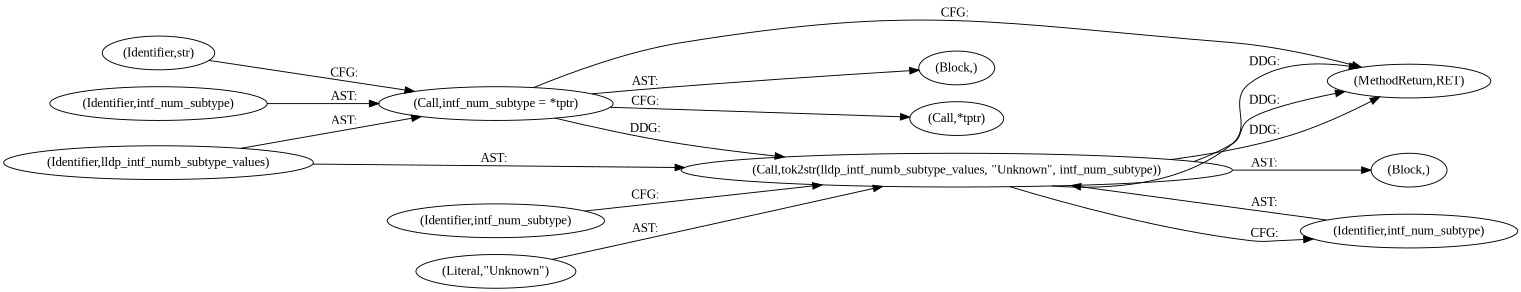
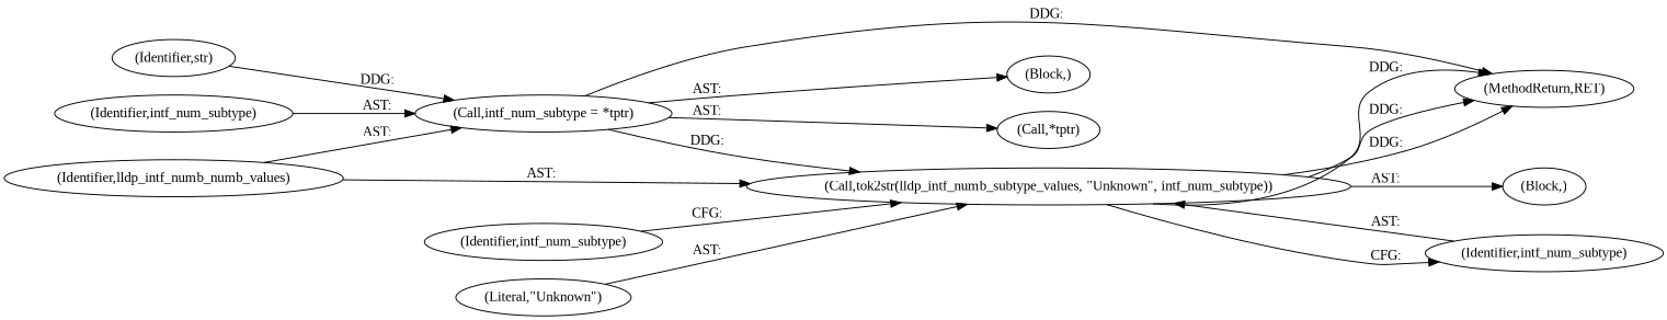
  digraph {
    fontname="Liberation Serif"
    rankdir=LR
    node [fontname="Liberation Serif"]
    edge [fontname="Liberation Serif"]
    n1 [label="(Call,intf_num_subtype = *tptr)"]
    n2 [label="(Call,tok2str(lldp_intf_numb_subtype_values, \"Unknown\", intf_num_subtype))"]
    n3 [label="(Call,*tptr)"]
    n4 [label="(MethodReturn,RET)"]
    n5 [label="(Block,)"]
    n6 [label="(Block,)"]
    n7 [label="(Identifier,intf_num_subtype)"]
-   n8 [label="(Identifier,lldp_intf_numb_subtype_values)"]
+   n8 [label="(Identifier,lldp_intf_numb_numb_values)"]
    n9 [label="(Identifier,intf_num_subtype)"]
    n10 [label="(Literal,\"Unknown\")"]
    n11 [label="(Identifier,intf_num_subtype)"]
    n12 [label="(Identifier,str)"]
    n1 -> n2 [label="DDG: "]
-   n1 -> n3 [label="CFG: "]
-   n1 -> n4 [label="CFG: "]
+   n1 -> n3 [label="AST: "]
+   n1 -> n4 [label="DDG: "]
    n1 -> n5 [label="AST: "]
    n2 -> n4 [label="DDG: "]
    n2 -> n4 [label="DDG: "]
    n2 -> n4 [label="DDG: "]
    n2 -> n6 [label="AST: "]
    n2 -> n7 [label="CFG: "]
    n7 -> n2 [label="AST: "]
    n8 -> n1 [label="AST: "]
    n8 -> n2 [label="AST: "]
    n9 -> n2 [label="CFG: "]
    n10 -> n2 [label="AST: "]
    n11 -> n1 [label="AST: "]
-   n12 -> n1 [label="CFG: "]
+   n12 -> n1 [label="DDG: "]
  }
